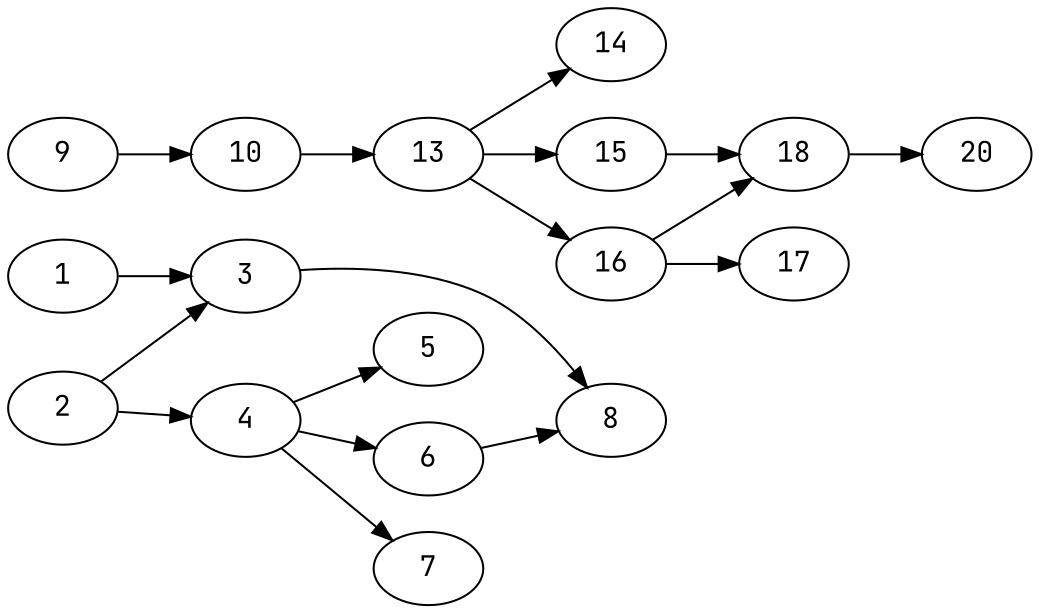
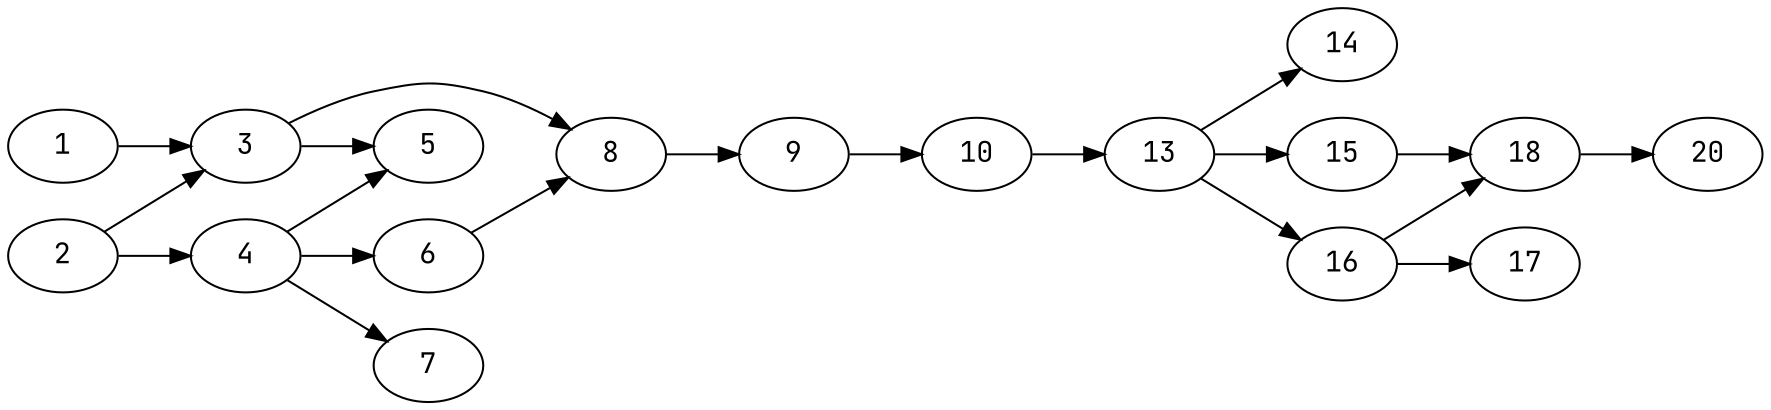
  digraph {
    fontname="JetBrains Mono"
    rankdir=LR
    node [alpha=0.05 fontname="JetBrains Mono"]
    edge [fontname="JetBrains Mono"]
    1 [expect_size=14283776]
    3 [alpha=0.10 expect_size=21725184]
    5 [alpha=0.16 expect_size=21766144]
    8 [expect_size=42400768]
    2 [alpha=0.14 expect_size=48621568]
    4 [alpha=0.14 expect_size=38683648]
    6 [alpha=0.01 expect_size=41407488]
    7 [alpha=0.10 expect_size=22214656]
    9 [alpha=0.08 expect_size=48752640]
    10 [alpha=0.04 expect_size=31220736]
    13 [alpha=0.10 expect_size=39983104]
    14 [alpha=0.19 expect_size=16992256]
    15 [alpha=0.19 expect_size=50876416]
    16 [alpha=0.03 expect_size=40649728]
    18 [alpha=0.15 expect_size=18888704]
    17 [expect_size=42875904]
    20 [alpha=0.08 expect_size=50444288]
    1 -> 3
+   3 -> 5
    3 -> 8
+   8 -> 9
    2 -> 3
    2 -> 4
    4 -> 5
    4 -> 6
    4 -> 7
    6 -> 8
    9 -> 10
    10 -> 13
    13 -> 14
    13 -> 15
    13 -> 16
    15 -> 18
    16 -> 18
    16 -> 17
    18 -> 20
  }
